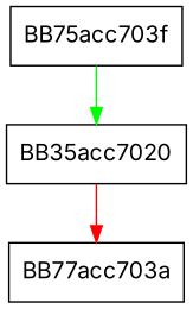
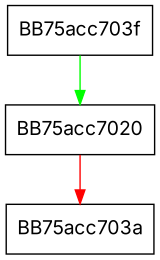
  digraph {
    fontname=Inter
    splines=ortho
    node [fontname=Inter shape=box]
    edge [fontname=Inter]
-   BB75acc7020 [label=BB35acc7020]
-   BB75acc703a [label=BB77acc703a]
+   BB75acc7020
+   BB75acc703a
    BB75acc703f
    BB75acc7020 -> BB75acc703a [color=red]
    BB75acc703f -> BB75acc7020 [color=green]
  }
